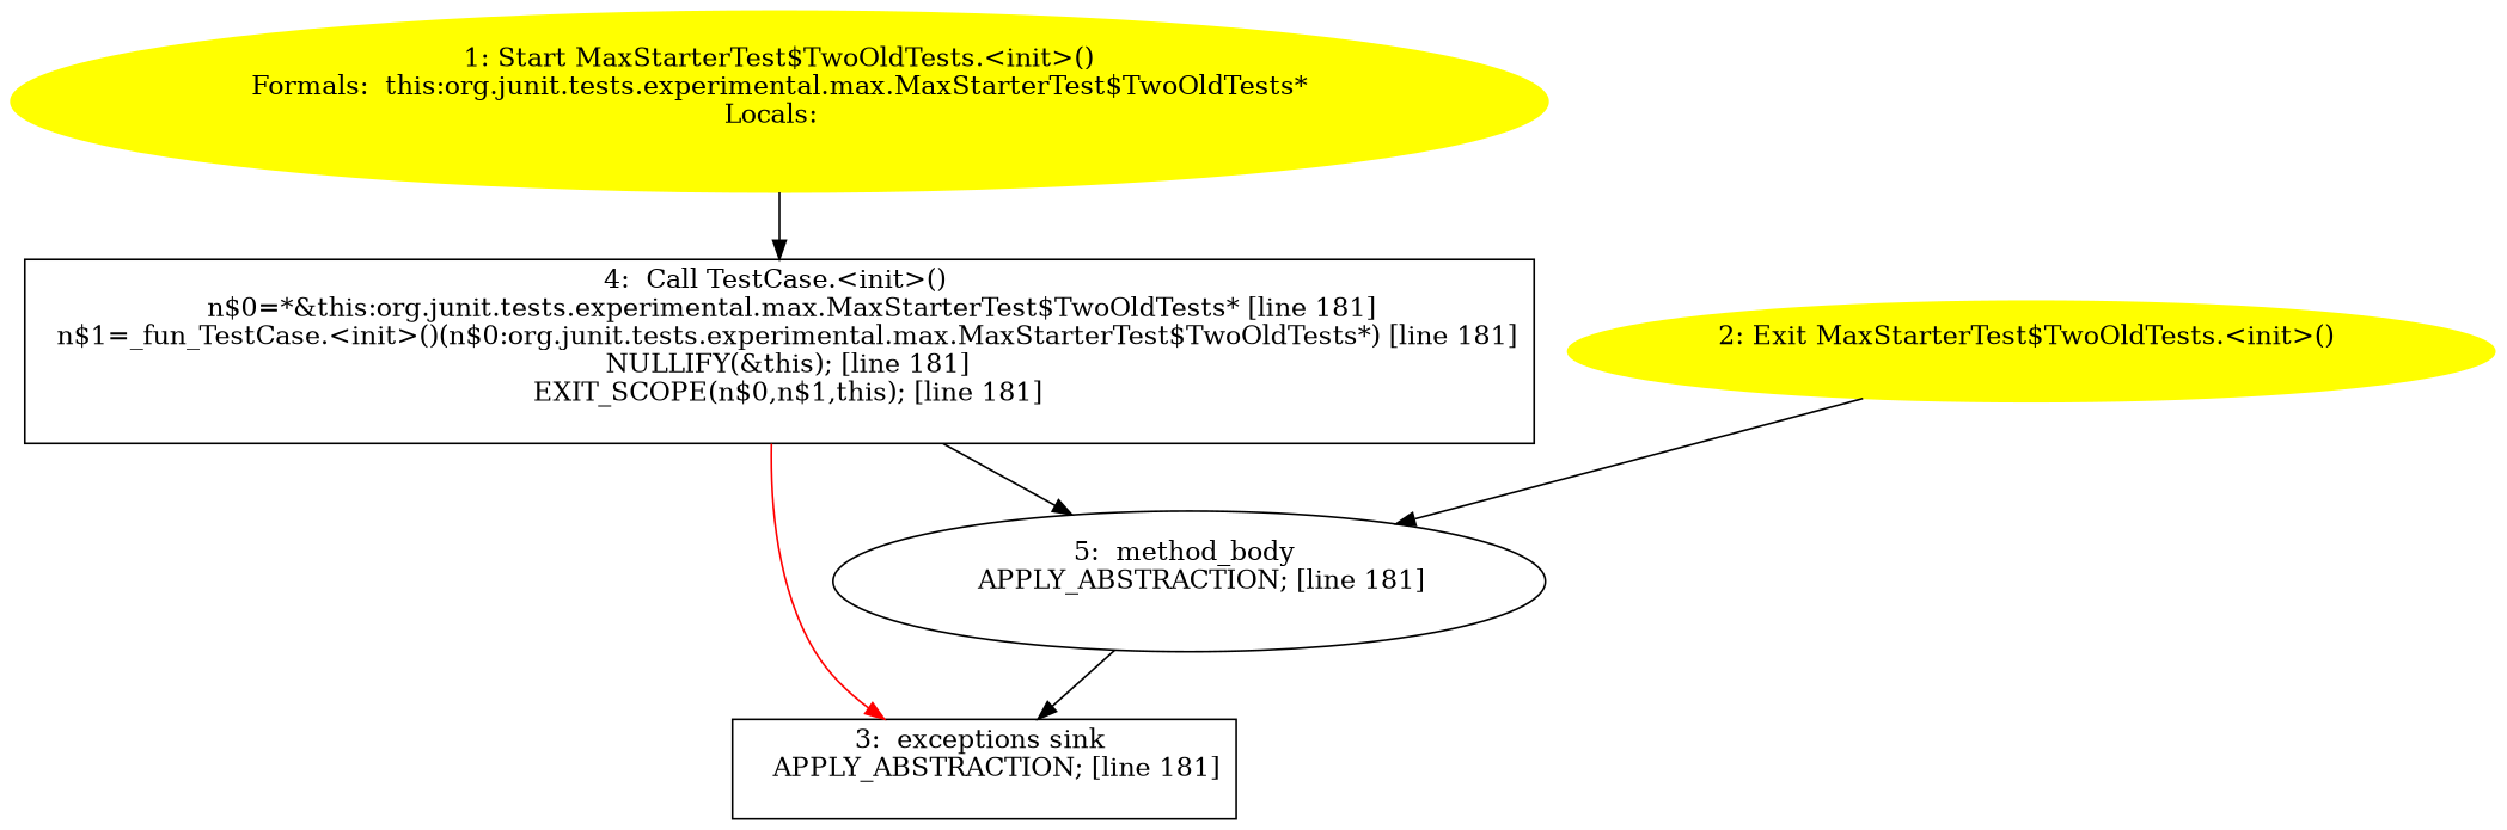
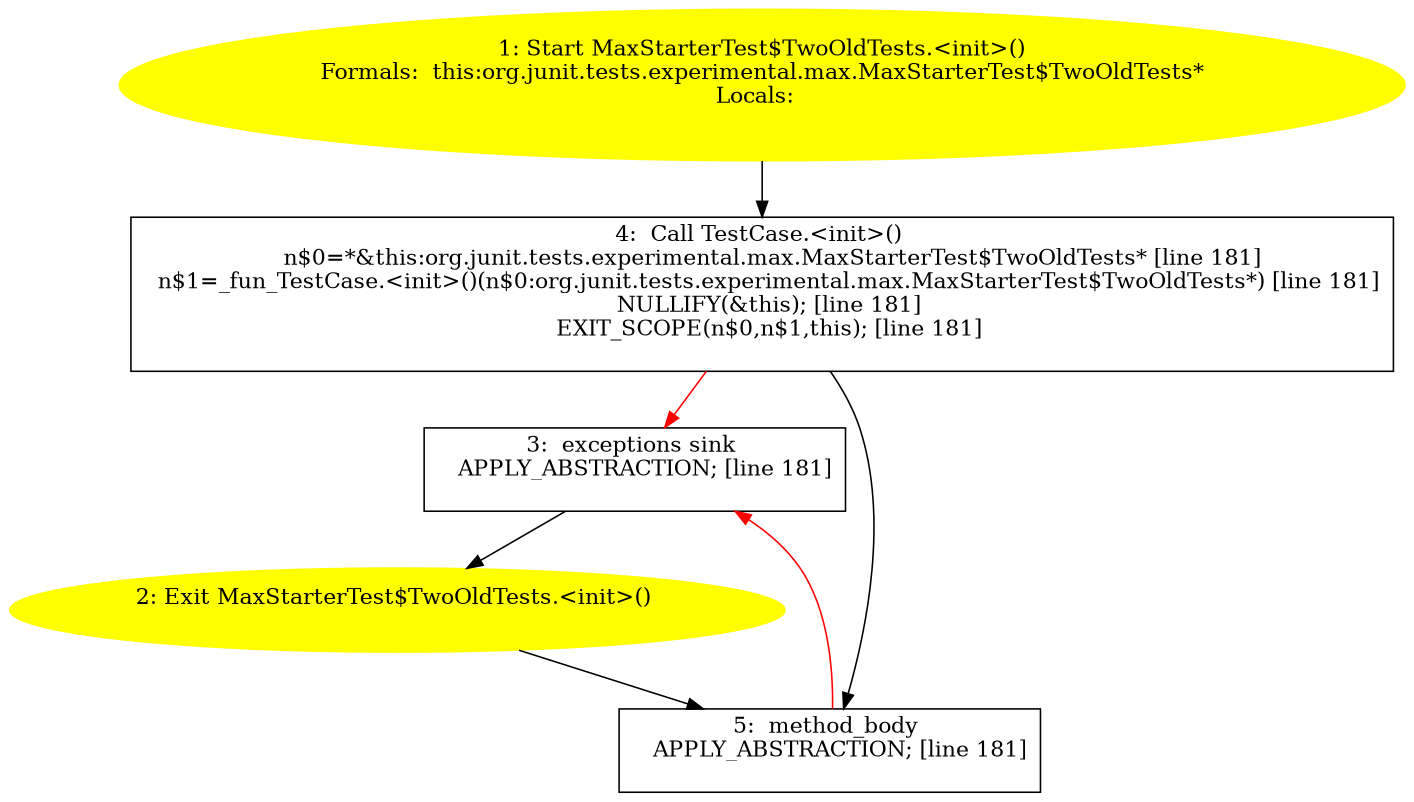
  digraph {
    node [shape=box]
    n1 [color=yellow label="1: Start MaxStarterTest$TwoOldTests.<init>()\nFormals:  this:org.junit.tests.experimental.max.MaxStarterTest$TwoOldTests*\nLocals:  \n  " style=filled shape=""]
    n2 [label="4:  Call TestCase.<init>() \n   n$0=*&this:org.junit.tests.experimental.max.MaxStarterTest$TwoOldTests* [line 181]\n  n$1=_fun_TestCase.<init>()(n$0:org.junit.tests.experimental.max.MaxStarterTest$TwoOldTests*) [line 181]\n  NULLIFY(&this); [line 181]\n  EXIT_SCOPE(n$0,n$1,this); [line 181]\n "]
    n3 [label="3:  exceptions sink \n   APPLY_ABSTRACTION; [line 181]\n "]
-   n4 [label="5:  method_body \n   APPLY_ABSTRACTION; [line 181]\n " shape=ellipse]
+   n4 [label="5:  method_body \n   APPLY_ABSTRACTION; [line 181]\n "]
    n5 [color=yellow label="2: Exit MaxStarterTest$TwoOldTests.<init>() \n  " style=filled shape=""]
    n1 -> n2
    n2 -> n3 [color=red]
    n2 -> n4
-   n4 -> n3 [color=black]
+   n3 -> n5
+   n4 -> n3 [color=red]
    n5 -> n4
  }
